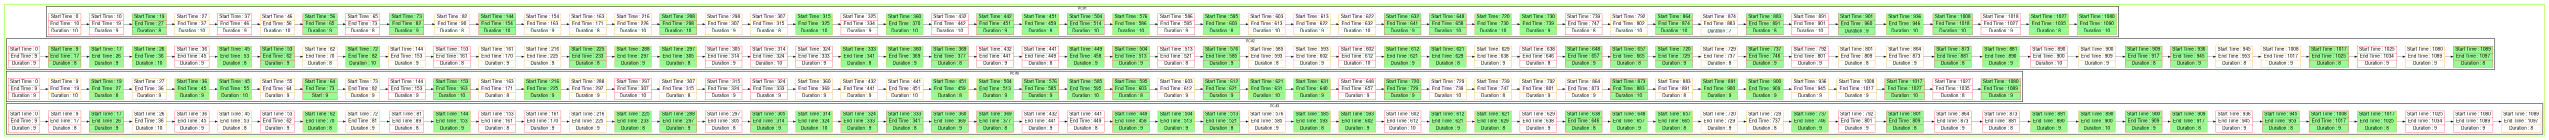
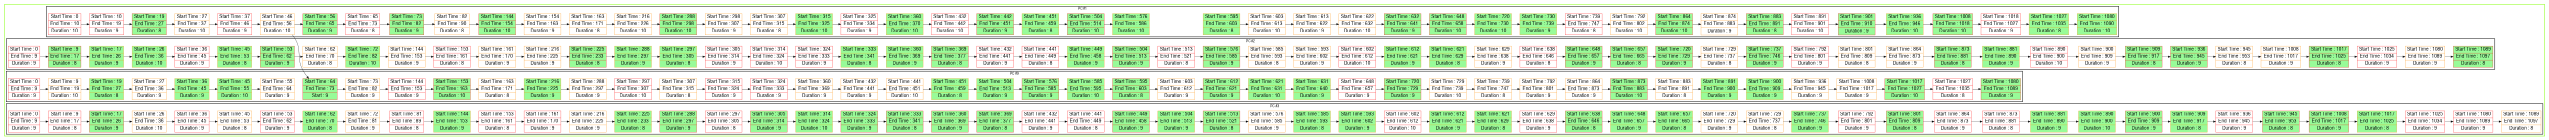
  digraph {
    fontname="Helvetica,Arial,sans-serif"
    rankdir=LR
    node [color=darkorange fillcolor=white fontname="Helvetica,Arial,sans-serif" fontsize=20 shape=record style=filled]
    edge [fontname="Helvetica,Arial,sans-serif"]
    n1 [color=red label="Start Time : 0 | End Time : 10 | Duration : 10"]
    n2 [color=red label="Start Time : 10 | End Time : 19 | Duration : 9"]
    n3 [color=red fillcolor=palegreen label="Start Time : 19 | End Time : 27 | Duration : 8"]
    n4 [label="Start Time : 27 | End Time : 37 | Duration : 10"]
    n5 [color=red label="Start Time : 37 | End Time : 46 | Duration : 9"]
    n6 [label="Start Time : 46 | End Time : 56 | Duration : 10"]
    n7 [color=red fillcolor=palegreen label="Start Time : 56 | End Time : 65 | Duration : 9"]
    n8 [color=red label="Start Time : 65 | End Time : 73 | Duration : 8"]
    n9 [color=red fillcolor=palegreen label="Start Time : 73 | End Time : 82 | Duration : 9"]
    n10 [label="Start Time : 82 | End Time : 90 | Duration : 8"]
    n11 [color=red fillcolor=palegreen label="Start Time : 144 | End Time : 154 | Duration : 10"]
    n12 [label="Start Time : 154 | End Time : 163 | Duration : 9"]
    n13 [label="Start Time : 163 | End Time : 171 | Duration : 8"]
    n14 [label="Start Time : 216 | End Time : 226 | Duration : 10"]
    n15 [color=red fillcolor=palegreen label="Start Time : 288 | End Time : 298 | Duration : 10"]
    n16 [label="Start Time : 298 | End Time : 307 | Duration : 9"]
    n17 [label="Start Time : 307 | End Time : 315 | Duration : 8"]
    n18 [fillcolor=palegreen label="Start Time : 315 | End Time : 325 | Duration : 10"]
    n19 [color=red label="Start Time : 325 | End Time : 334 | Duration : 9"]
    n20 [fillcolor=palegreen label="Start Time : 360 | End Time : 370 | Duration : 10"]
    n21 [color=red label="Start Time : 432 | End Time : 442 | Duration : 10"]
    n22 [color=red fillcolor=palegreen label="Start Time : 442 | End Time : 451 | Duration : 9"]
    n23 [fillcolor=palegreen label="Start Time : 451 | End Time : 459 | Duration : 8"]
    n24 [color=red fillcolor=palegreen label="Start Time : 504 | End Time : 514 | Duration : 10"]
    n25 [fillcolor=palegreen label="Start Time : 576 | End Time : 586 | Duration : 10"]
-   n26 [color=red label="Start Time : 586 | End Time : 595 | Duration : 9"]
    n27 [fillcolor=palegreen label="Start Time : 595 | End Time : 603 | Duration : 8"]
    n28 [label="Start Time : 603 | End Time : 613 | Duration : 10"]
    n29 [label="Start Time : 613 | End Time : 622 | Duration : 9"]
    n30 [label="Start Time : 622 | End Time : 632 | Duration : 10"]
    n31 [color=red fillcolor=palegreen label="Start Time : 632 | End Time : 641 | Duration : 9"]
    n32 [color=red fillcolor=palegreen label="Start Time : 648 | End Time : 658 | Duration : 10"]
    n33 [fillcolor=palegreen label="Start Time : 720 | End Time : 730 | Duration : 10"]
    n34 [fillcolor=palegreen label="Start Time : 730 | End Time : 739 | Duration : 9"]
    n35 [color=red label="Start Time : 739 | End Time : 747 | Duration : 8"]
    n36 [label="Start Time : 792 | End Time : 802 | Duration : 10"]
    n37 [color=red fillcolor=palegreen label="Start Time : 864 | End Time : 874 | Duration : 10"]
-   n38 [label="Start Time : 874 | End Time : 883 | Duration : 7"]
+   n38 [label="Start Time : 874 | End Time : 883 | Duration : 9"]
    n39 [color=red fillcolor=palegreen label="Start Time : 883 | End Time : 891 | Duration : 8"]
    n40 [color=red label="Start Time : 891 | End Time : 901 | Duration : 10"]
-   n41 [color=red fillcolor=palegreen label="Start Time : 901 | End Time : 960 | Duration : 9"]
+   n41 [color=red fillcolor=palegreen label="Start Time : 901 | End Time : 910 | Duration : 9"]
    n42 [fillcolor=palegreen label="Start Time : 936 | End Time : 946 | Duration : 10"]
    n43 [color=red fillcolor=palegreen label="Start Time : 1008 | End Time : 1018 | Duration : 10"]
    n44 [color=red label="Start Time : 1018 | End Time : 1027 | Duration : 9"]
    n45 [fillcolor=palegreen label="Start Time : 1027 | End Time : 1035 | Duration : 8"]
    n46 [fillcolor=palegreen label="Start Time : 1080 | End Time : 1090 | Duration : 10"]
    n47 [color=red label="Start Time : 0 | End Time : 9 | Duration : 9"]
    n48 [color=red fillcolor=palegreen label="Start Time : 9 | End Time : 17 | Duration : 8"]
    n49 [fillcolor=palegreen label="Start Time : 17 | End Time : 26 | Duration : 9"]
    n50 [fillcolor=palegreen label="Start Time : 26 | End Time : 36 | Duration : 10"]
    n51 [color=red label="Start Time : 36 | End Time : 45 | Duration : 9"]
    n52 [fillcolor=palegreen label="Start Time : 45 | End Time : 53 | Duration : 8"]
    n53 [color=red fillcolor=palegreen label="Start Time : 53 | End Time : 62 | Duration : 9"]
    n54 [label="Start Time : 62 | End Time : 70 | Duration : 8"]
    n55 [fillcolor=palegreen label="Start Time : 72 | End Time : 82 | Duration : 10"]
    n56 [label="Start Time : 144 | End Time : 153 | Duration : 9"]
    n57 [color=red label="Start Time : 153 | End Time : 161 | Duration : 8"]
    n58 [label="Start Time : 161 | End Time : 170 | Duration : 9"]
    n59 [label="Start Time : 216 | End Time : 225 | Duration : 9"]
    n60 [color=red fillcolor=palegreen label="Start Time : 225 | End Time : 233 | Duration : 8"]
    n61 [fillcolor=palegreen label="Start Time : 288 | End Time : 297 | Duration : 9"]
    n62 [fillcolor=palegreen label="Start Time : 297 | End Time : 305 | Duration : 8"]
    n63 [color=red label="Start Time : 305 | End Time : 314 | Duration : 9"]
    n64 [color=red label="Start Time : 314 | End Time : 324 | Duration : 10"]
    n65 [color=red label="Start Time : 324 | End Time : 333 | Duration : 9"]
    n66 [fillcolor=palegreen label="Start Time : 333 | End Time : 341 | Duration : 8"]
    n67 [fillcolor=palegreen label="Start Time : 360 | End Time : 369 | Duration : 9"]
    n68 [color=red fillcolor=palegreen label="Start Time : 369 | End Time : 377 | Duration : 8"]
    n69 [color=red label="Start Time : 432 | End Time : 441 | Duration : 9"]
    n70 [color=red label="Start Time : 441 | End Time : 449 | Duration : 8"]
    n71 [fillcolor=palegreen label="Start Time : 449 | End Time : 458 | Duration : 9"]
    n72 [color=red fillcolor=palegreen label="Start Time : 504 | End Time : 513 | Duration : 9"]
    n73 [color=red label="Start Time : 513 | End Time : 521 | Duration : 8"]
    n74 [color=red fillcolor=palegreen label="Start Time : 576 | End Time : 585 | Duration : 9"]
    n75 [label="Start Time : 585 | End Time : 593 | Duration : 8"]
    n76 [label="Start Time : 593 | End Time : 602 | Duration : 9"]
    n77 [color=red label="Start Time : 602 | End Time : 612 | Duration : 10"]
    n78 [fillcolor=palegreen label="Start Time : 612 | End Time : 621 | Duration : 9"]
    n79 [fillcolor=palegreen label="Start Time : 621 | End Time : 629 | Duration : 8"]
    n80 [label="Start Time : 629 | End Time : 638 | Duration : 9"]
    n81 [color=red label="Start Time : 638 | End Time : 646 | Duration : 8"]
    n82 [color=red fillcolor=palegreen label="Start Time : 648 | End Time : 657 | Duration : 9"]
    n83 [color=red fillcolor=palegreen label="Start Time : 657 | End Time : 665 | Duration : 8"]
    n84 [color=red fillcolor=palegreen label="Start Time : 720 | End Time : 729 | Duration : 9"]
    n85 [label="Start Time : 729 | End Time : 737 | Duration : 8"]
    n86 [color=red fillcolor=palegreen label="Start Time : 737 | End Time : 746 | Duration : 9"]
    n87 [color=red label="Start Time : 792 | End Time : 801 | Duration : 9"]
    n88 [label="Start Time : 801 | End Time : 809 | Duration : 8"]
    n89 [label="Start Time : 864 | End Time : 873 | Duration : 9"]
    n90 [color=red fillcolor=palegreen label="Start Time : 873 | End Time : 881 | Duration : 8"]
    n91 [fillcolor=palegreen label="Start Time : 881 | End Time : 890 | Duration : 9"]
    n92 [color=red label="Start Time : 890 | End Time : 900 | Duration : 10"]
    n93 [label="Start Time : 900 | End Time : 909 | Duration : 9"]
    n94 [color=red fillcolor=palegreen label="Start Time : 909 | End Time : 917 | Duration : 8"]
    n95 [color=red fillcolor=palegreen label="Start Time : 936 | End Time : 945 | Duration : 9"]
    n96 [label="Start Time : 945 | End Time : 953 | Duration : 8"]
    n97 [label="Start Time : 1008 | End Time : 1017 | Duration : 9"]
    n98 [color=red fillcolor=palegreen label="Start Time : 1017 | End Time : 1025 | Duration : 8"]
    n99 [color=red label="Start Time : 1025 | End Time : 1034 | Duration : 9"]
    n100 [label="Start Time : 1080 | End Time : 1089 | Duration : 9"]
    n101 [color=red fillcolor=palegreen label="Start Time : 1089 | End Time : 1097 | Duration : 8"]
    n102 [color=red label="Start Time : 0 | End Time : 9 | Duration : 9"]
    n103 [color=red label="Start Time : 9 | End Time : 17 | Duration : 8"]
    n104 [color=red fillcolor=palegreen label="Start Time : 17 | End Time : 26 | Duration : 9"]
    n105 [label="Start Time : 26 | End Time : 36 | Duration : 10"]
    n106 [color=red label="Start Time : 36 | End Time : 45 | Duration : 9"]
    n107 [label="Start Time : 45 | End Time : 53 | Duration : 8"]
    n108 [color=red label="Start Time : 53 | End Time : 62 | Duration : 9"]
    n109 [fillcolor=palegreen label="Start Time : 62 | End Time : 70 | Duration : 8"]
    n110 [label="Start Time : 72 | End Time : 81 | Duration : 9"]
    n111 [color=red label="Start Time : 81 | End Time : 89 | Duration : 8"]
    n112 [fillcolor=palegreen label="Start Time : 144 | End Time : 153 | Duration : 9"]
    n113 [color=red label="Start Time : 153 | End Time : 161 | Duration : 8"]
    n114 [color=red label="Start Time : 161 | End Time : 170 | Duration : 9"]
    n115 [label="Start Time : 216 | End Time : 225 | Duration : 9"]
    n116 [fillcolor=palegreen label="Start Time : 225 | End Time : 233 | Duration : 8"]
    n117 [color=red fillcolor=palegreen label="Start Time : 288 | End Time : 297 | Duration : 9"]
    n118 [color=red label="Start Time : 297 | End Time : 305 | Duration : 8"]
    n119 [color=red fillcolor=palegreen label="Start Time : 305 | End Time : 314 | Duration : 9"]
    n120 [fillcolor=palegreen label="Start Time : 314 | End Time : 324 | Duration : 10"]
    n121 [color=red fillcolor=palegreen label="Start Time : 324 | End Time : 333 | Duration : 9"]
    n122 [color=red fillcolor=palegreen label="Start Time : 333 | End Time : 341 | Duration : 8"]
    n123 [color=red fillcolor=palegreen label="Start Time : 360 | End Time : 369 | Duration : 9"]
    n124 [color=red fillcolor=palegreen label="Start Time : 369 | End Time : 377 | Duration : 8"]
    n125 [color=red label="Start Time : 432 | End Time : 441 | Duration : 9"]
    n126 [color=red label="Start Time : 441 | End Time : 449 | Duration : 8"]
    n127 [color=red fillcolor=palegreen label="Start Time : 449 | End Time : 458 | Duration : 9"]
    n128 [fillcolor=palegreen label="Start Time : 504 | End Time : 513 | Duration : 9"]
    n129 [color=red fillcolor=palegreen label="Start Time : 513 | End Time : 521 | Duration : 8"]
    n130 [label="Start Time : 576 | End Time : 585 | Duration : 9"]
    n131 [fillcolor=palegreen label="Start Time : 585 | End Time : 593 | Duration : 8"]
    n132 [fillcolor=palegreen label="Start Time : 593 | End Time : 602 | Duration : 9"]
    n133 [color=red label="Start Time : 602 | End Time : 612 | Duration : 10"]
    n134 [fillcolor=palegreen label="Start Time : 612 | End Time : 621 | Duration : 9"]
    n135 [fillcolor=palegreen label="Start Time : 621 | End Time : 629 | Duration : 8"]
    n136 [color=red label="Start Time : 629 | End Time : 638 | Duration : 9"]
    n137 [color=red fillcolor=palegreen label="Start Time : 638 | End Time : 646 | Duration : 8"]
    n138 [fillcolor=palegreen label="Start Time : 648 | End Time : 657 | Duration : 9"]
    n139 [fillcolor=palegreen label="Start Time : 657 | End Time : 665 | Duration : 8"]
    n140 [label="Start Time : 720 | End Time : 729 | Duration : 9"]
    n141 [label="Start Time : 729 | End Time : 737 | Duration : 8"]
    n142 [fillcolor=palegreen label="Start Time : 737 | End Time : 746 | Duration : 9"]
    n143 [color=red label="Start Time : 792 | End Time : 801 | Duration : 9"]
    n144 [color=red fillcolor=palegreen label="Start Time : 801 | End Time : 809 | Duration : 8"]
    n145 [color=red label="Start Time : 864 | End Time : 873 | Duration : 9"]
    n146 [color=red label="Start Time : 873 | End Time : 881 | Duration : 8"]
    n147 [fillcolor=palegreen label="Start Time : 881 | End Time : 890 | Duration : 9"]
    n148 [fillcolor=palegreen label="Start Time : 890 | End Time : 900 | Duration : 10"]
    n149 [color=red fillcolor=palegreen label="Start Time : 900 | End Time : 909 | Duration : 9"]
    n150 [fillcolor=palegreen label="Start Time : 909 | End Time : 917 | Duration : 8"]
    n151 [color=red label="Start Time : 936 | End Time : 945 | Duration : 9"]
    n152 [color=red fillcolor=palegreen label="Start Time : 945 | End Time : 953 | Duration : 8"]
    n153 [color=red fillcolor=palegreen label="Start Time : 1008 | End Time : 1017 | Duration : 9"]
    n154 [fillcolor=palegreen label="Start Time : 1017 | End Time : 1025 | Duration : 8"]
    n155 [color=red label="Start Time : 1025 | End Time : 1034 | Duration : 9"]
    n156 [color=red label="Start Time : 1080 | End Time : 1089 | Duration : 9"]
    n157 [label="Start Time : 1089 | End Time : 1097 | Duration : 8"]
    n158 [color=red label="Start Time : 0 | End Time : 9 | Duration : 9"]
    n159 [label="Start Time : 9 | End Time : 19 | Duration : 10"]
    n160 [fillcolor=palegreen label="Start Time : 19 | End Time : 27 | Duration : 8"]
    n161 [label="Start Time : 27 | End Time : 36 | Duration : 9"]
    n162 [fillcolor=palegreen label="Start Time : 36 | End Time : 45 | Duration : 9"]
    n163 [fillcolor=palegreen label="Start Time : 45 | End Time : 55 | Duration : 10"]
    n164 [label="Start Time : 55 | End Time : 64 | Duration : 9"]
    n165 [color=red fillcolor=palegreen label="Start Time : 64 | End Time : 73 | Start : 9"]
    n166 [label="Start Time : 73 | End Time : 82 | Duration : 9"]
    n167 [color=red label="Start Time : 144 | End Time : 153 | Duration : 9"]
    n168 [color=red fillcolor=palegreen label="Start Time : 153 | End Time : 163 | Duration : 10"]
    n169 [label="Start Time : 163 | End Time : 171 | Duration : 8"]
    n170 [fillcolor=palegreen label="Start Time : 216 | End Time : 225 | Duration : 9"]
    n171 [label="Start Time : 288 | End Time : 297 | Duration : 9"]
    n172 [color=red label="Start Time : 297 | End Time : 307 | Duration : 10"]
    n173 [label="Start Time : 307 | End Time : 315 | Duration : 8"]
    n174 [color=red label="Start Time : 315 | End Time : 324 | Duration : 9"]
    n175 [color=red label="Start Time : 324 | End Time : 333 | Duration : 9"]
    n176 [label="Start Time : 360 | End Time : 369 | Duration : 9"]
    n177 [label="Start Time : 432 | End Time : 441 | Duration : 9"]
    n178 [label="Start Time : 441 | End Time : 451 | Duration : 10"]
    n179 [fillcolor=palegreen label="Start Time : 451 | End Time : 459 | Duration : 8"]
    n180 [fillcolor=palegreen label="Start Time : 504 | End Time : 513 | Duration : 9"]
    n181 [color=red fillcolor=palegreen label="Start Time : 576 | End Time : 585 | Duration : 9"]
    n182 [fillcolor=palegreen label="Start Time : 585 | End Time : 595 | Duration : 10"]
    n183 [color=red fillcolor=palegreen label="Start Time : 595 | End Time : 603 | Duration : 8"]
    n184 [label="Start Time : 603 | End Time : 612 | Duration : 9"]
    n185 [color=red fillcolor=palegreen label="Start Time : 612 | End Time : 621 | Duration : 9"]
    n186 [fillcolor=palegreen label="Start Time : 621 | End Time : 631 | Duration : 10"]
    n187 [fillcolor=palegreen label="Start Time : 631 | End Time : 640 | Duration : 9"]
    n188 [color=red label="Start Time : 648 | End Time : 657 | Duration : 9"]
    n189 [color=red fillcolor=palegreen label="Start Time : 720 | End Time : 729 | Duration : 9"]
    n190 [label="Start Time : 729 | End Time : 739 | Duration : 10"]
    n191 [label="Start Time : 739 | End Time : 747 | Duration : 8"]
    n192 [label="Start Time : 792 | End Time : 801 | Duration : 9"]
    n193 [label="Start Time : 864 | End Time : 873 | Duration : 9"]
    n194 [color=red fillcolor=palegreen label="Start Time : 873 | End Time : 883 | Duration : 10"]
    n195 [label="Start Time : 883 | End Time : 891 | Duration : 8"]
    n196 [fillcolor=palegreen label="Start Time : 891 | End Time : 900 | Duration : 9"]
    n197 [fillcolor=palegreen label="Start Time : 900 | End Time : 909 | Duration : 9"]
    n198 [label="Start Time : 936 | End Time : 945 | Duration : 9"]
    n199 [label="Start Time : 1008 | End Time : 1017 | Duration : 9"]
    n200 [color=red fillcolor=palegreen label="Start Time : 1017 | End Time : 1027 | Duration : 10"]
    n201 [color=red label="Start Time : 1027 | End Time : 1035 | Duration : 8"]
    n202 [color=red fillcolor=palegreen label="Start Time : 1080 | End Time : 1089 | Duration : 9"]
    subgraph cluster_1 {
      color=chartreuse
      style=bold
      subgraph cluster_2 {
        color=black
        label="PC #1"
        style=bold
        n1
        n2
        n3
        n4
        n5
        n6
        n7
        n8
        n9
        n10
        n11
        n12
        n13
        n14
        n15
        n16
        n17
        n18
        n19
        n20
        n21
        n22
        n23
        n24
        n25
-       n26
        n27
        n28
        n29
        n30
        n31
        n32
        n33
        n34
        n35
        n36
        n37
        n38
        n39
        n40
        n41
        n42
        n43
        n44
        n45
        n46
      }
      subgraph cluster_3 {
        color=black
        label="PC #2"
        style=bold
        n47
        n48
        n49
        n50
        n51
        n52
        n53
        n54
        n55
        n56
        n57
        n58
        n59
        n60
        n61
        n62
        n63
        n64
        n65
        n66
        n67
        n68
        n69
        n70
        n71
        n72
        n73
        n74
        n75
        n76
        n77
        n78
        n79
        n80
        n81
        n82
        n83
        n84
        n85
        n86
        n87
        n88
        n89
        n90
        n91
        n92
        n93
        n94
        n95
        n96
        n97
        n98
        n99
        n100
        n101
      }
      subgraph cluster_4 {
        color=black
        label="PC #3"
        style=bold
        n102
        n103
        n104
        n105
        n106
        n107
        n108
        n109
        n110
        n111
        n112
        n113
        n114
        n115
        n116
        n117
        n118
        n119
        n120
        n121
        n122
        n123
        n124
        n125
        n126
        n127
        n128
        n129
        n130
        n131
        n132
        n133
        n134
        n135
        n136
        n137
        n138
        n139
        n140
        n141
        n142
        n143
        n144
        n145
        n146
        n147
        n148
        n149
        n150
        n151
        n152
        n153
        n154
        n155
        n156
        n157
      }
      subgraph cluster_5 {
        color=black
        label="PC #9"
        style=bold
        n158
        n159
        n160
        n161
        n162
        n163
        n164
        n165
        n166
        n167
        n168
        n169
        n170
        n171
        n172
        n173
        n174
        n175
        n176
        n177
        n178
        n179
        n180
        n181
        n182
        n183
        n184
        n185
        n186
        n187
        n188
        n189
        n190
        n191
        n192
        n193
        n194
        n195
        n196
        n197
        n198
        n199
        n200
        n201
        n202
      }
    }
    n1 -> n2
    n2 -> n3
    n3 -> n4
    n4 -> n5
    n5 -> n6
    n6 -> n7
    n7 -> n8
    n8 -> n9
    n9 -> n10
    n10 -> n11
    n11 -> n12
    n12 -> n13
    n13 -> n14
    n14 -> n15
    n15 -> n16
    n16 -> n17
    n17 -> n18
    n18 -> n19
    n19 -> n20
    n20 -> n21
    n21 -> n22
    n22 -> n23
    n23 -> n24
    n24 -> n25
-   n25 -> n26
-   n26 -> n27
    n27 -> n28
    n28 -> n29
    n29 -> n30
    n30 -> n31
    n31 -> n32
    n32 -> n33
    n33 -> n34
    n34 -> n35
    n35 -> n36
    n36 -> n37
    n37 -> n38
    n38 -> n39
    n39 -> n40
    n40 -> n41
    n41 -> n42
    n42 -> n43
    n43 -> n44
    n44 -> n45
    n45 -> n46
    n47 -> n48
    n48 -> n49
    n49 -> n50
    n50 -> n51
    n51 -> n52
    n52 -> n53
    n53 -> n54
    n54 -> n55
    n55 -> n56
    n56 -> n57
    n57 -> n58
    n58 -> n59
    n59 -> n60
    n60 -> n61
    n61 -> n62
    n62 -> n63
    n63 -> n64
    n64 -> n65
    n65 -> n66
    n66 -> n67
    n67 -> n68
    n68 -> n69
    n69 -> n70
    n70 -> n71
    n71 -> n72
    n72 -> n73
    n73 -> n74
    n74 -> n75
    n75 -> n76
    n76 -> n77
    n77 -> n78
    n78 -> n79
    n79 -> n80
    n80 -> n81
    n81 -> n82
    n82 -> n83
    n83 -> n84
    n84 -> n85
    n85 -> n86
    n86 -> n87
    n87 -> n88
    n88 -> n89
    n89 -> n90
    n90 -> n91
    n91 -> n92
    n92 -> n93
    n93 -> n94
    n94 -> n95
    n95 -> n96
    n96 -> n97
    n97 -> n98
    n98 -> n99
    n99 -> n100
    n100 -> n101
    n102 -> n103
    n103 -> n104
    n104 -> n105
    n105 -> n106
    n106 -> n107
    n107 -> n108
    n108 -> n109
    n109 -> n110
    n110 -> n111
    n111 -> n112
    n112 -> n113
    n113 -> n114
    n114 -> n115
    n115 -> n116
    n116 -> n117
    n117 -> n118
    n118 -> n119
    n119 -> n120
    n120 -> n121
    n121 -> n122
    n122 -> n123
    n123 -> n124
    n124 -> n125
    n125 -> n126
    n126 -> n127
    n127 -> n128
    n128 -> n129
    n129 -> n130
    n130 -> n131
    n131 -> n132
    n132 -> n133
    n133 -> n134
    n134 -> n135
    n135 -> n136
    n136 -> n137
    n137 -> n138
    n138 -> n139
    n139 -> n140
    n140 -> n141
    n141 -> n142
    n142 -> n143
    n143 -> n144
    n144 -> n145
    n145 -> n146
    n146 -> n147
    n147 -> n148
    n148 -> n149
    n149 -> n150
    n150 -> n151
    n151 -> n152
    n152 -> n153
    n153 -> n154
    n154 -> n155
    n155 -> n156
    n156 -> n157
    n158 -> n159
    n159 -> n160
    n160 -> n161
    n161 -> n162
    n162 -> n163
    n163 -> n164
-   n164 -> n165
+   n6 -> n165
    n165 -> n166
    n166 -> n167
    n167 -> n168
    n168 -> n169
    n169 -> n170
    n170 -> n171
    n171 -> n172
    n172 -> n173
    n173 -> n174
    n174 -> n175
    n175 -> n176
    n176 -> n177
    n177 -> n178
    n178 -> n179
    n179 -> n180
    n180 -> n181
    n181 -> n182
    n182 -> n183
    n183 -> n184
    n184 -> n185
    n185 -> n186
    n186 -> n187
    n187 -> n188
    n188 -> n189
    n189 -> n190
    n190 -> n191
    n191 -> n192
    n192 -> n193
    n193 -> n194
    n194 -> n195
    n195 -> n196
    n196 -> n197
    n197 -> n198
    n198 -> n199
    n199 -> n200
    n200 -> n201
    n201 -> n202
  }
